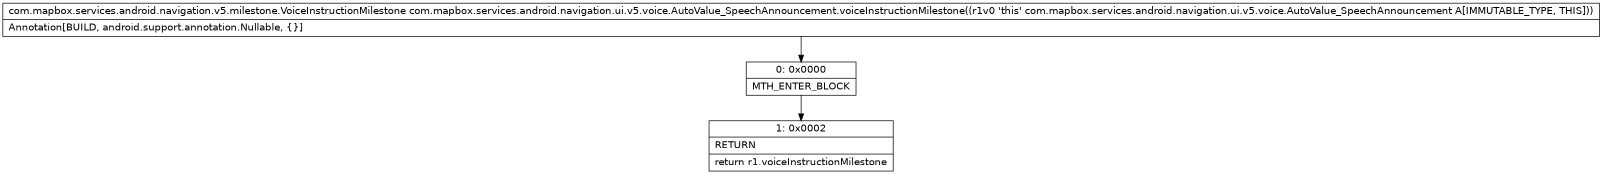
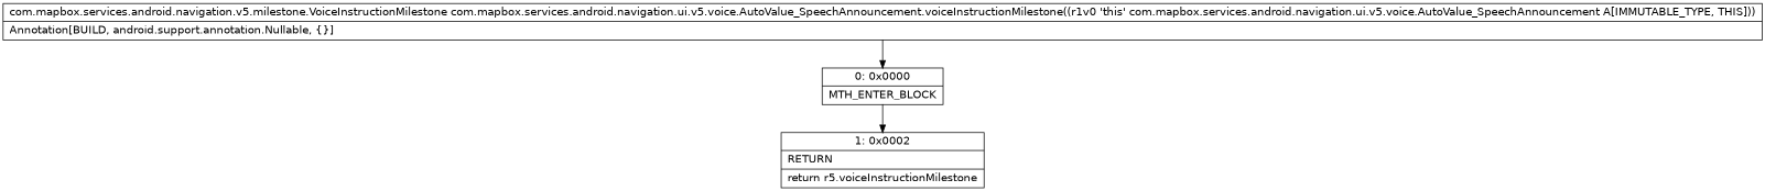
  digraph {
    fontname="DejaVu Sans"
    node [shape=record fontname="DejaVu Sans"]
    edge [fontname="DejaVu Sans"]
    n1 [label="{0\:\ 0x0000|MTH_ENTER_BLOCK\l}"]
-   n2 [label="{1\:\ 0x0002|RETURN\l|return r1.voiceInstructionMilestone\l}"]
+   n2 [label="{1\:\ 0x0002|RETURN\l|return r5.voiceInstructionMilestone\l}"]
    n3 [label="{com.mapbox.services.android.navigation.v5.milestone.VoiceInstructionMilestone com.mapbox.services.android.navigation.ui.v5.voice.AutoValue_SpeechAnnouncement.voiceInstructionMilestone((r1v0 'this' com.mapbox.services.android.navigation.ui.v5.voice.AutoValue_SpeechAnnouncement A[IMMUTABLE_TYPE, THIS]))  | Annotation[BUILD, android.support.annotation.Nullable, \{\}]\l}"]
    n1 -> n2
    n3 -> n1
  }
